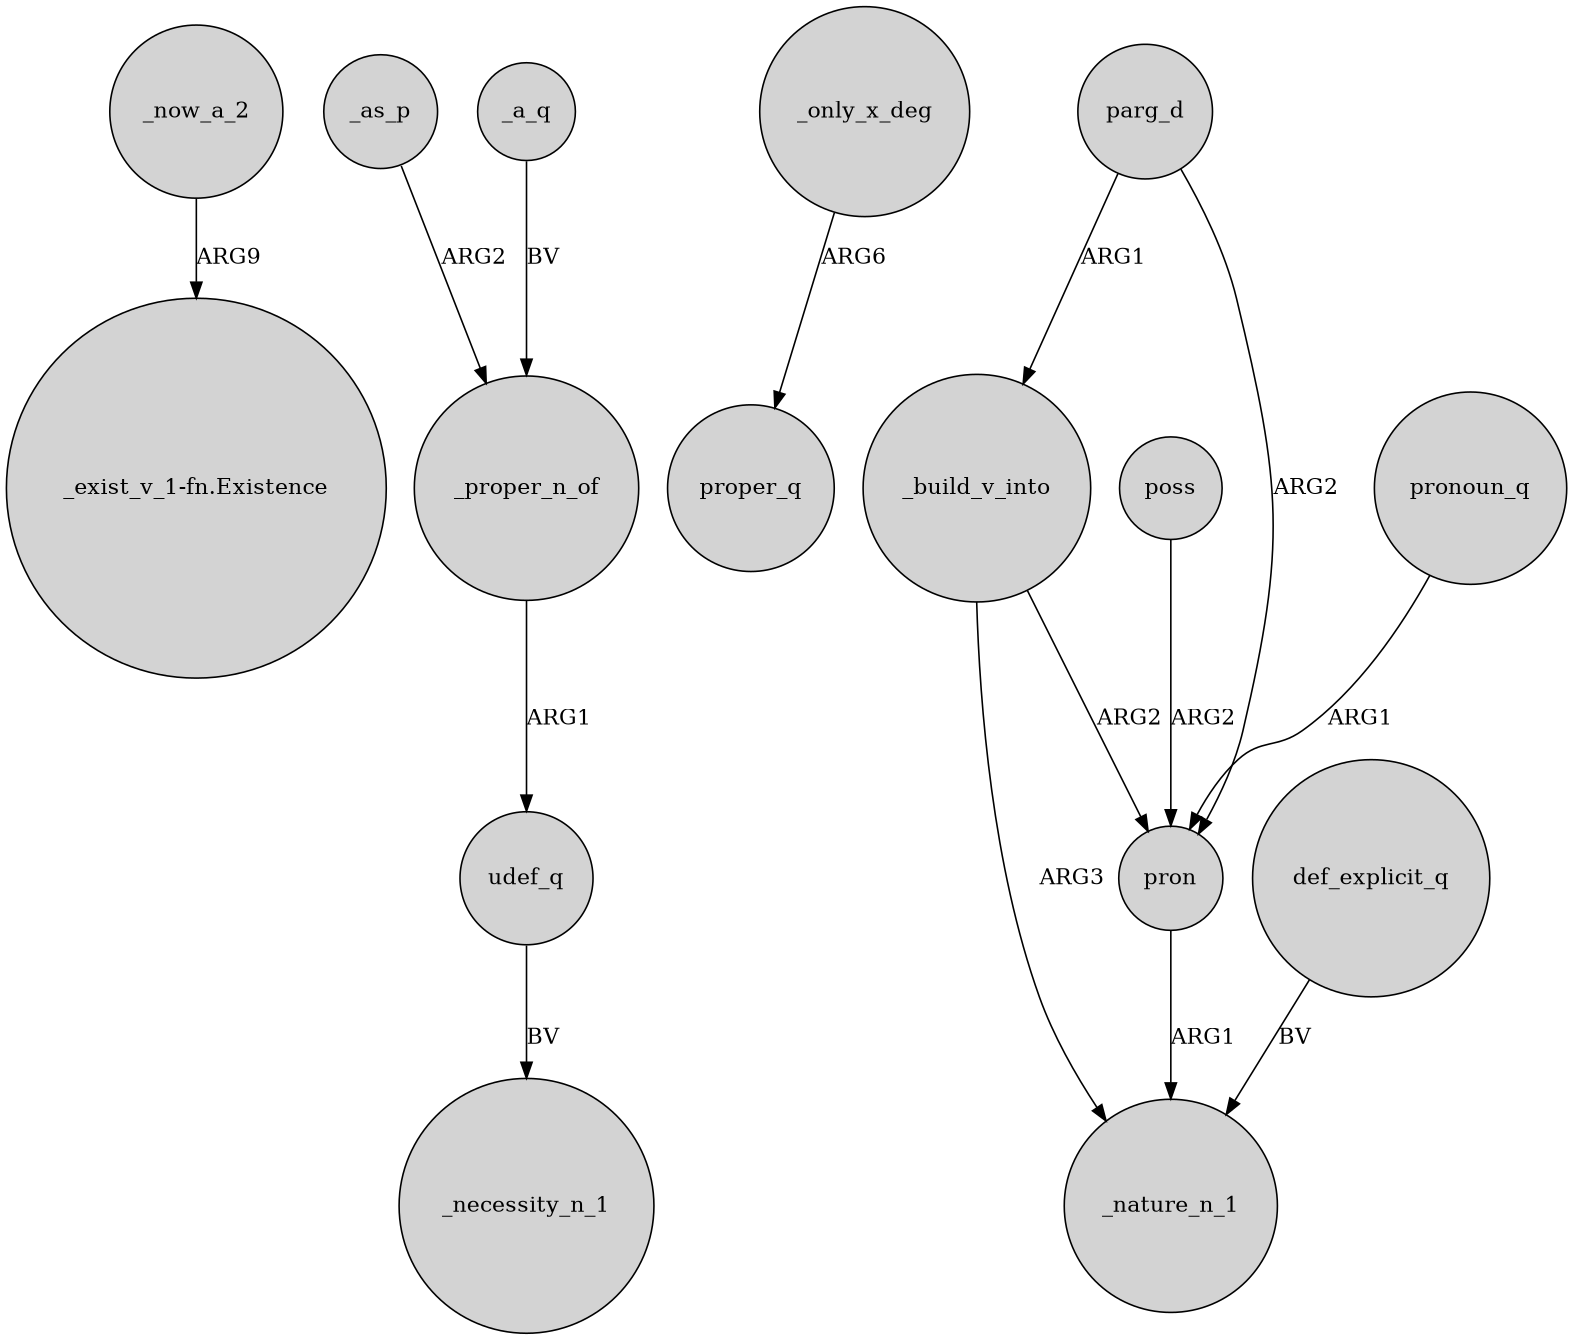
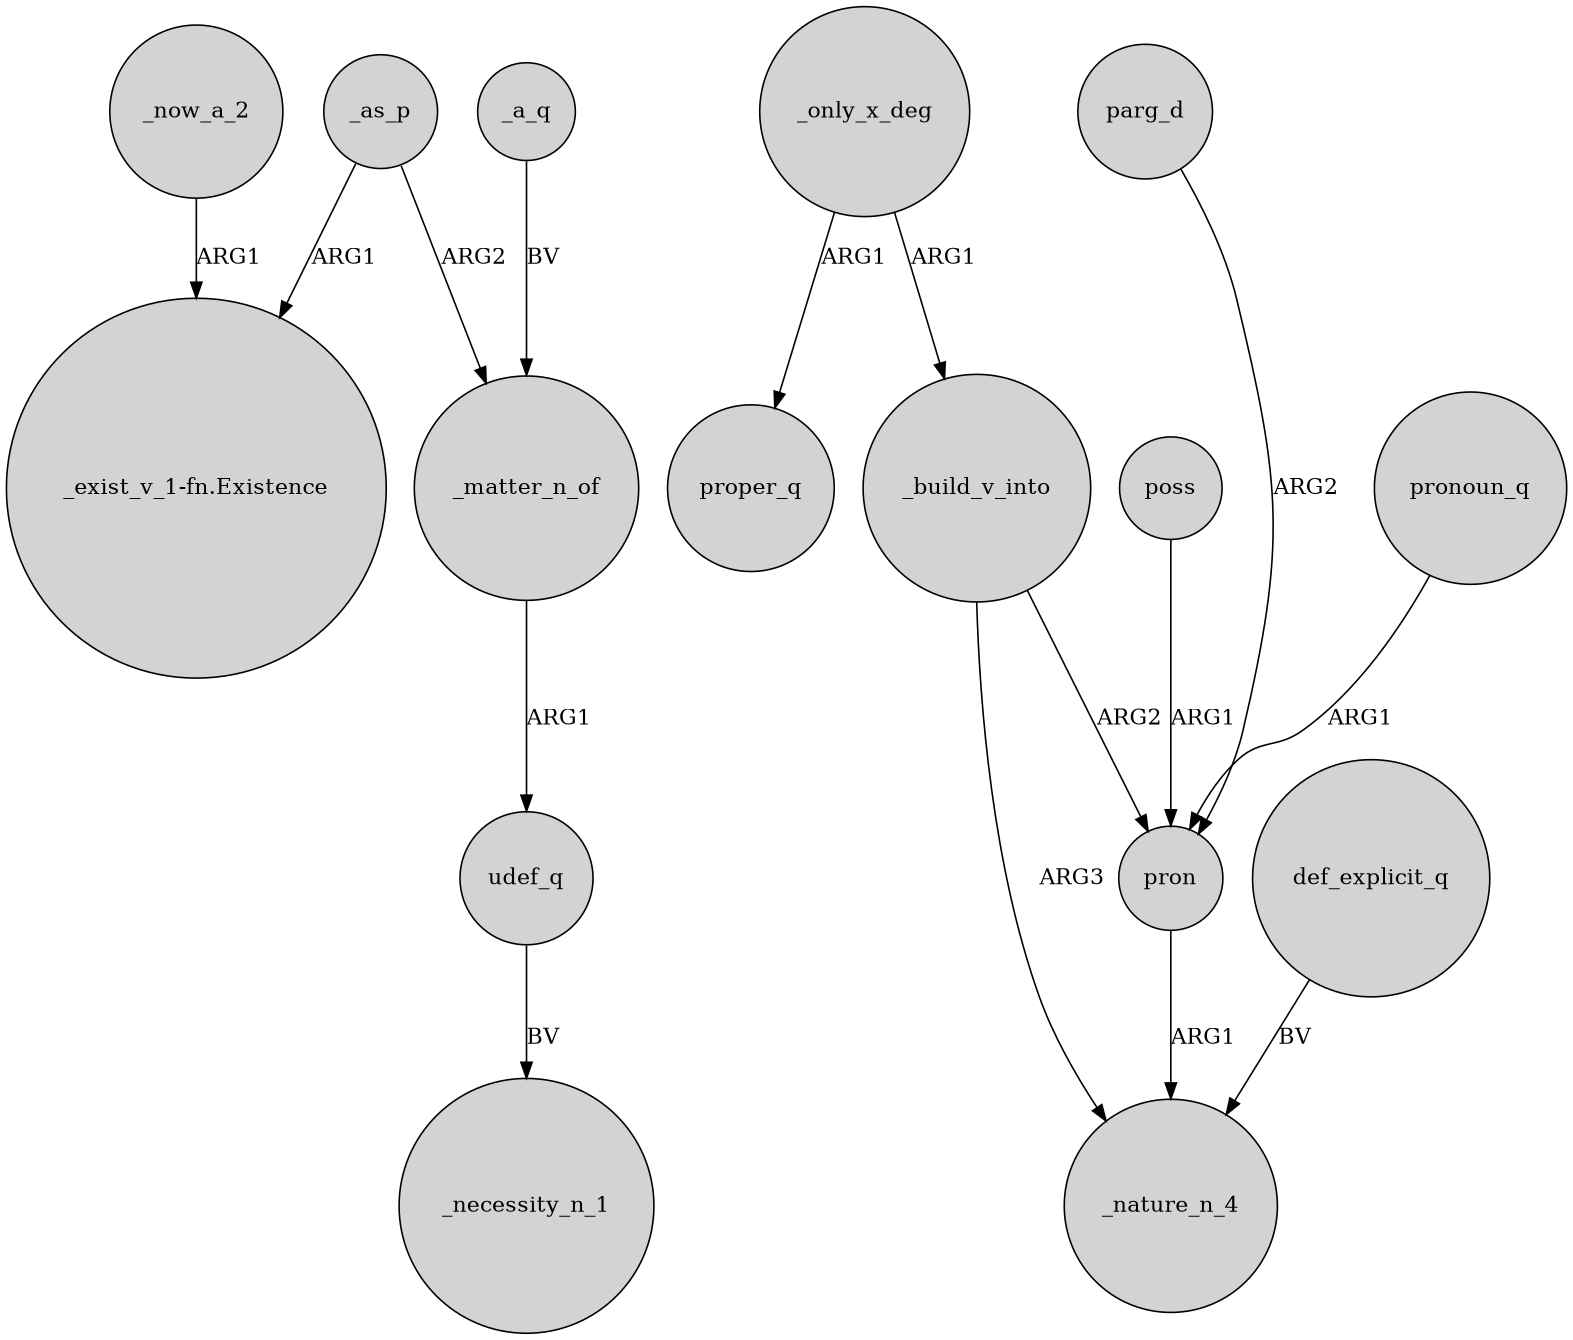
  digraph {
    node [shape=circle style=filled]
    _as_p
    "_exist_v_1-fn.Existence"
-   _matter_n_of [label=_proper_n_of]
+   _matter_n_of
    udef_q
    _only_x_deg
    proper_q
    _build_v_into
-   _nature_n_1
+   _nature_n_1 [label=_nature_n_4]
    pron
    poss
    parg_d
    n12 [label=_now_a_2]
    _a_q
    def_explicit_q
    _necessity_n_1
    pronoun_q
+   _as_p -> "_exist_v_1-fn.Existence" [label=ARG1]
    _as_p -> _matter_n_of [label=ARG2]
    _matter_n_of -> udef_q [label=ARG1]
    udef_q -> _necessity_n_1 [label=BV]
-   _only_x_deg -> proper_q [label=ARG6]
+   _only_x_deg -> proper_q [label=ARG1]
    _build_v_into -> _nature_n_1 [label=ARG3]
    _build_v_into -> pron [label=ARG2]
    pron -> _nature_n_1 [label=ARG1]
-   poss -> pron [label=ARG2]
-   parg_d -> _build_v_into [label=ARG1]
+   poss -> pron [label=ARG1]
+   _only_x_deg -> _build_v_into [label=ARG1]
    parg_d -> pron [label=ARG2]
-   n12 -> "_exist_v_1-fn.Existence" [label=ARG9]
+   n12 -> "_exist_v_1-fn.Existence" [label=ARG1]
    _a_q -> _matter_n_of [label=BV]
    def_explicit_q -> _nature_n_1 [label=BV]
    pronoun_q -> pron [label=ARG1]
  }
